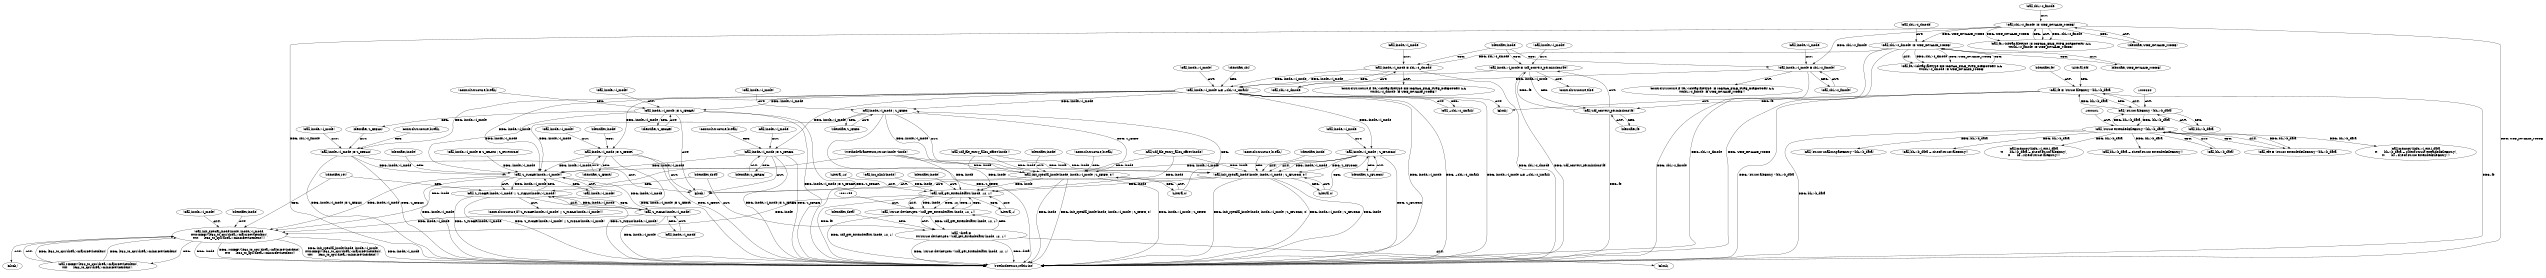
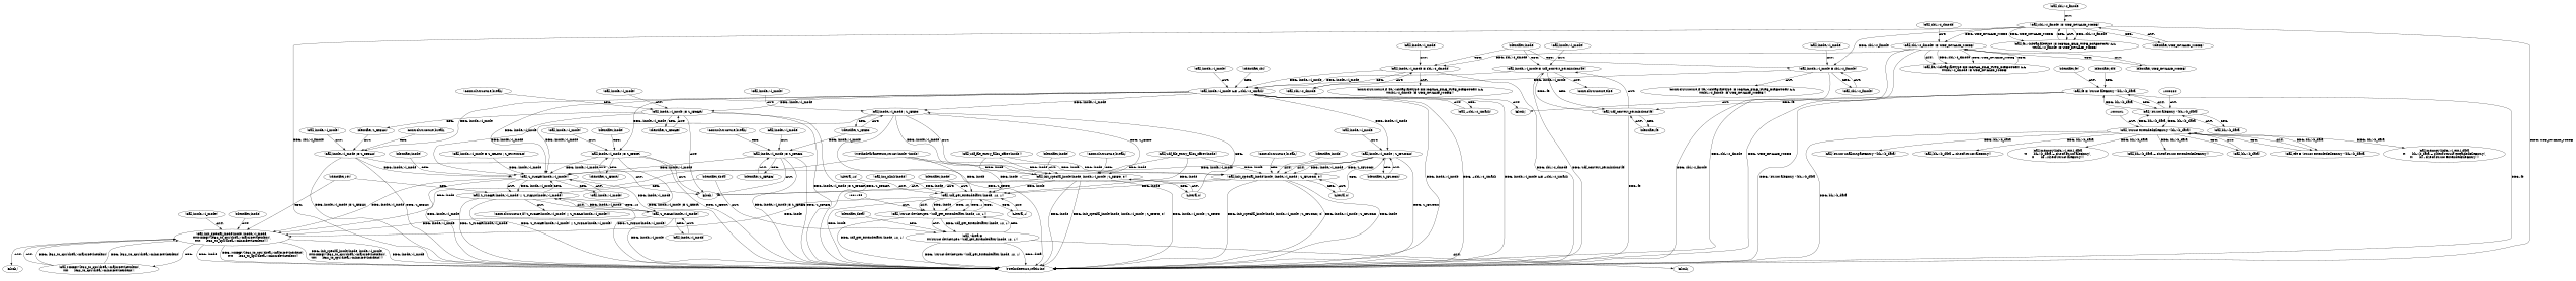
  digraph {
    n1 [label="(Call,inode->i_mode &= ~sbi->s_umask)"]
    n2 [label="(Call,inode->i_mode |= S_IFDIR)"]
    n3 [label="(Call,S_ISCHR(inode->i_mode))"]
    n4 [label="(Call,inode->i_mode |= S_IFREG)"]
    n5 [label="(Call,inode->i_mode |= S_IFBLK)"]
    n6 [label="(Call,inode->i_mode |= S_IFCHR)"]
    n7 [label="(Call,inode->i_mode | S_IFIFO)"]
    n8 [label="(Call,inode->i_mode | S_IFSOCK)"]
    n9 [label="(MethodReturn,static int)"]
    n10 [label="(Block,)"]
    n11 [label="(Call,~sbi->s_umask)"]
    n12 [label="(Identifier,S_IFDIR)"]
    n13 [label="(Block,)"]
    n14 [label="(Call,S_ISCHR(inode->i_mode) || S_ISBLK(inode->i_mode))"]
    n15 [label="(Call,S_ISBLK(inode->i_mode))"]
    n16 [label="(Call,init_special_inode(inode, inode->i_mode,\n\t\t\t\tMKDEV(le32_to_cpu(dsea->majorDeviceIdent),\n\t\t\t\t      le32_to_cpu(dsea->minorDeviceIdent))))"]
    n17 [label="(Call,inode->i_mode)"]
    n18 [label="(Identifier,S_IFREG)"]
    n19 [label="(Identifier,S_IFBLK)"]
    n20 [label="(Identifier,S_IFCHR)"]
    n21 [label="(Call,init_special_inode(inode, inode->i_mode | S_IFIFO, 0))"]
    n22 [label="(Identifier,S_IFIFO)"]
    n23 [label="(Call,init_special_inode(inode, inode->i_mode | S_IFSOCK, 0))"]
    n24 [label="(Identifier,S_IFSOCK)"]
    n25 [label="(Call,inode->i_mode = sbi->s_dmode)"]
    n26 [label="(Call,sbi->s_dmode)"]
    n27 [label="(ControlStructure,if (fe->icbTag.fileType == ICBTAG_FILE_TYPE_DIRECTORY &&\n\t\t\tsbi->s_dmode != UDF_INVALID_MODE))"]
    n28 [label="(Call,sbi->s_dmode != UDF_INVALID_MODE)"]
    n29 [label="(Identifier,UDF_INVALID_MODE)"]
    n30 [label="(Call,fe->icbTag.fileType == ICBTAG_FILE_TYPE_DIRECTORY &&\n\t\t\tsbi->s_dmode != UDF_INVALID_MODE)"]
    n31 [label="(Call,sbi->s_fmode != UDF_INVALID_MODE)"]
    n32 [label="(Call,inode->i_mode = sbi->s_fmode)"]
    n33 [label="(Call,fe->icbTag.fileType != ICBTAG_FILE_TYPE_DIRECTORY &&\n\t\t\tsbi->s_fmode != UDF_INVALID_MODE)"]
    n34 [label="(Identifier,UDF_INVALID_MODE)"]
    n35 [label="(Call,sbi->s_fmode)"]
    n36 [label="(ControlStructure,if (fe->icbTag.fileType != ICBTAG_FILE_TYPE_DIRECTORY &&\n\t\t\tsbi->s_fmode != UDF_INVALID_MODE))"]
    n37 [label="(Call,inode->i_mode = udf_convert_permissions(fe))"]
    n38 [label="(Call,udf_convert_permissions(fe))"]
    n39 [label="(ControlStructure,else)"]
    n40 [label="(Identifier,fe)"]
    n41 [label="(Call,fe = (struct fileEntry *)bh->b_data)"]
    n42 [label="(Call,(struct fileEntry *)bh->b_data)"]
    n43 [label="(Call,(struct extendedFileEntry *)bh->b_data)"]
    n44 [label="(Call,bh->b_data)"]
    n45 [label="(Call,bh->b_data)"]
    n46 [label="(Call,(struct unallocSpaceEntry *)bh->b_data)"]
    n47 [label="(Call,bh->b_data + sizeof(struct fileEntry))"]
    n48 [label="(Call,memcpy(iinfo->i_ext.i_data,\n\t\t       bh->b_data + sizeof(struct fileEntry),\n\t\t       bs - sizeof(struct fileEntry)))"]
    n49 [label="(Call,bh->b_data + sizeof(struct extendedFileEntry))"]
    n50 [label="(Call,efe = (struct extendedFileEntry *)bh->b_data)"]
    n51 [label="(Call,memcpy(iinfo->i_ext.i_data,\n\t\t       bh->b_data + sizeof(struct extendedFileEntry),\n\t\t       bs - sizeof(struct extendedFileEntry)))"]
    n52 [label="(ControlStructure,if (S_ISCHR(inode->i_mode) || S_ISBLK(inode->i_mode)))"]
    n53 [label="(Call,inode->i_mode)"]
    n54 [label="(Call,MKDEV(le32_to_cpu(dsea->majorDeviceIdent),\n\t\t\t\t      le32_to_cpu(dsea->minorDeviceIdent)))"]
    n55 [label="(Block,)"]
    n56 [label="(Call,udf_get_extendedattr(inode, 12, 1))"]
    n57 [label="(Literal,0)"]
    n58 [label="(Call,(struct deviceSpec *)udf_get_extendedattr(inode, 12, 1))"]
    n59 [label="(Literal,1)"]
    n60 [label="(Call,*dsea =\n\t\t\t(struct deviceSpec *)udf_get_extendedattr(inode, 12, 1))"]
    n61 [label="(Block,)"]
    n62 [label="(Literal,0)"]
    n63 [label="(Identifier,inode)"]
    n64 [label="(Identifier,fe)"]
    n65 [label="(Literal,12)"]
    n66 [label="(Identifier,dsea)"]
    n67 [label="(Call,inode->i_mode)"]
    n68 [label="(Identifier,inode)"]
    n69 [label="(Call,inode->i_mode)"]
    n70 [label="(ControlStructure,break;)"]
    n71 [label="(Call,inode->i_mode)"]
    n72 [label="(Call,inode->i_mode)"]
    n73 [label="(ControlStructure,break;)"]
    n74 [label="(Call,udf_file_entry_alloc_offset(inode))"]
    n75 [label="(Identifier,ret)"]
    n76 [label="(Call,inode->i_mode)"]
    n77 [label="(MethodParameterIn,struct inode *inode)"]
    n78 [label="(ControlStructure,break;)"]
    n79 [label="(Call,inc_nlink(inode))"]
    n80 [label="(Call,inode->i_mode)"]
    n81 [label="(Call,udf_file_entry_alloc_offset(inode))"]
    n82 [label="(Call,sbi->s_dmode)"]
    n83 [label="(Call,inode->i_mode)"]
    n84 [label="(Identifier,dsea)"]
    n85 [label="(Call,sbi->s_fmode)"]
    n86 [label="(Call,inode->i_mode)"]
    n87 [label="(Call,inode->i_mode)"]
    n88 [label="(Identifier,sbi)"]
    n89 [label="(Identifier,inode)"]
    n90 [label="(Identifier,inode)"]
    n91 [label="(ControlStructure,break;)"]
    n92 [label="(Identifier,inode)"]
    n93 [label="(Identifier,inode)"]
    n94 [label="(Call,inode->i_mode)"]
    n95 [label="(Identifier,inode)"]
    n96 [label="(ControlStructure,break;)"]
    n97 [label="(Call,inode->i_mode)"]
    n98 [label="(Call,inode->i_mode = S_IFLNK | S_IRWXUGO)"]
-   n99 [label="(Literal,efe)"]
+   n99 [label="(Identifier,efe)"]
    1000234
    1000241
    1001199
    n1 -> n2 [label="DDG: inode->i_mode"]
    n1 -> n3 [label="DDG: inode->i_mode"]
-   n1 -> n4 [label="DDG: inode->i_mode"]
+   n22 -> n4 [label="DDG: inode->i_mode"]
    n1 -> n5 [label="DDG: inode->i_mode"]
    n1 -> n6 [label="DDG: inode->i_mode"]
    n1 -> n7 [label="DDG: inode->i_mode"]
    n1 -> n8 [label="DDG: inode->i_mode"]
    n1 -> n9 [label="DDG: inode->i_mode &= ~sbi->s_umask"]
    n1 -> n9 [label="DDG: inode->i_mode"]
    n1 -> n9 [label="DDG: ~sbi->s_umask"]
    n1 -> n10 [label="AST: "]
    n1 -> n11 [label="CFG: "]
    n2 -> n3 [label="DDG: inode->i_mode"]
    n2 -> n9 [label="DDG: S_IFDIR"]
    n2 -> n9 [label="DDG: inode->i_mode |= S_IFDIR"]
    n2 -> n12 [label="CFG: "]
    n2 -> n13 [label="AST: "]
    n3 -> n9 [label="DDG: inode->i_mode"]
    n3 -> n14 [label="AST: "]
    n3 -> n14 [label="DDG: inode->i_mode"]
    n3 -> n15 [label="DDG: inode->i_mode"]
    n3 -> n16 [label="DDG: inode->i_mode"]
    n3 -> n17 [label="CFG: "]
    n4 -> n3 [label="DDG: inode->i_mode"]
    n4 -> n9 [label="DDG: S_IFREG"]
    n4 -> n9 [label="DDG: inode->i_mode |= S_IFREG"]
    n4 -> n13 [label="AST: "]
    n4 -> n18 [label="CFG: "]
    n5 -> n3 [label="DDG: inode->i_mode"]
    n5 -> n9 [label="DDG: S_IFBLK"]
    n5 -> n9 [label="DDG: inode->i_mode |= S_IFBLK"]
    n5 -> n13 [label="AST: "]
    n6 -> n3 [label="DDG: inode->i_mode"]
    n6 -> n9 [label="DDG: inode->i_mode |= S_IFCHR"]
    n6 -> n9 [label="DDG: S_IFCHR"]
    n6 -> n13 [label="AST: "]
    n6 -> n19 [label="CFG: "]
    n6 -> n20 [label="CFG: "]
    n7 -> n3 [label="DDG: inode->i_mode"]
    n7 -> n9 [label="DDG: S_IFIFO"]
    n7 -> n21 [label="AST: "]
    n7 -> n21 [label="DDG: inode->i_mode"]
    n7 -> n21 [label="DDG: S_IFIFO"]
    n7 -> n22 [label="CFG: "]
    n8 -> n3 [label="DDG: inode->i_mode"]
    n8 -> n9 [label="DDG: S_IFSOCK"]
    n8 -> n23 [label="AST: "]
    n8 -> n23 [label="DDG: inode->i_mode"]
    n8 -> n23 [label="DDG: S_IFSOCK"]
    n8 -> n24 [label="CFG: "]
    n11 -> n1 [label="AST: "]
    n12 -> n2 [label="AST: "]
    n14 -> n3 [label="CFG: "]
    n14 -> n9 [label="DDG: S_ISCHR(inode->i_mode)"]
    n14 -> n9 [label="DDG: S_ISCHR(inode->i_mode) || S_ISBLK(inode->i_mode)"]
    n14 -> n9 [label="DDG: S_ISBLK(inode->i_mode)"]
-   n14 -> n15 [label="CFG: "]
+   n14 -> n15 [label="DDG: 12"]
    n14 -> n52 [label="AST: "]
    n15 -> n9 [label="DDG: inode->i_mode"]
    n15 -> n14 [label="AST: "]
    n15 -> n14 [label="DDG: inode->i_mode"]
    n15 -> n16 [label="DDG: inode->i_mode"]
    n15 -> n53 [label="CFG: "]
    n16 -> n9 [label="DDG: inode->i_mode"]
    n16 -> n9 [label="DDG: inode"]
    n16 -> n9 [label="DDG: MKDEV(le32_to_cpu(dsea->majorDeviceIdent),\n\t\t\t\t      le32_to_cpu(dsea->minorDeviceIdent))"]
    n16 -> n9 [label="DDG: init_special_inode(inode, inode->i_mode,\n\t\t\t\tMKDEV(le32_to_cpu(dsea->majorDeviceIdent),\n\t\t\t\t      le32_to_cpu(dsea->minorDeviceIdent)))"]
    n16 -> n54 [label="CFG: "]
    n16 -> n55 [label="AST: "]
    n17 -> n3 [label="AST: "]
    n18 -> n4 [label="AST: "]
    n19 -> n5 [label="AST: "]
    n20 -> n6 [label="AST: "]
    n21 -> n9 [label="DDG: inode"]
    n21 -> n9 [label="DDG: init_special_inode(inode, inode->i_mode | S_IFIFO, 0)"]
    n21 -> n9 [label="DDG: inode->i_mode | S_IFIFO"]
    n21 -> n13 [label="AST: "]
    n21 -> n56 [label="DDG: inode"]
    n21 -> n57 [label="CFG: "]
    n22 -> n7 [label="AST: "]
    n23 -> n9 [label="DDG: inode->i_mode | S_IFSOCK"]
    n23 -> n9 [label="DDG: inode"]
    n23 -> n9 [label="DDG: init_special_inode(inode, inode->i_mode | S_IFSOCK, 0)"]
    n23 -> n13 [label="AST: "]
    n23 -> n56 [label="DDG: inode"]
    n23 -> n62 [label="CFG: "]
    n24 -> n8 [label="AST: "]
    n25 -> n1 [label="DDG: inode->i_mode"]
    n25 -> n9 [label="DDG: sbi->s_dmode"]
    n25 -> n26 [label="CFG: "]
    n25 -> n27 [label="AST: "]
    n26 -> n25 [label="AST: "]
    n28 -> n9 [label="DDG: sbi->s_dmode"]
    n28 -> n9 [label="DDG: UDF_INVALID_MODE"]
    n28 -> n25 [label="DDG: sbi->s_dmode"]
    n28 -> n29 [label="CFG: "]
    n28 -> n30 [label="AST: "]
    n28 -> n30 [label="DDG: sbi->s_dmode"]
    n28 -> n30 [label="DDG: UDF_INVALID_MODE"]
    n29 -> n28 [label="AST: "]
    n30 -> n28 [label="CFG: "]
    n31 -> n9 [label="DDG: sbi->s_fmode"]
    n31 -> n9 [label="DDG: UDF_INVALID_MODE"]
    n31 -> n28 [label="DDG: UDF_INVALID_MODE"]
    n31 -> n32 [label="DDG: sbi->s_fmode"]
    n31 -> n33 [label="AST: "]
    n31 -> n33 [label="DDG: sbi->s_fmode"]
    n31 -> n33 [label="DDG: UDF_INVALID_MODE"]
    n31 -> n34 [label="CFG: "]
    n32 -> n1 [label="DDG: inode->i_mode"]
    n32 -> n9 [label="DDG: sbi->s_fmode"]
    n32 -> n35 [label="CFG: "]
    n32 -> n36 [label="AST: "]
    n33 -> n31 [label="CFG: "]
    n34 -> n31 [label="AST: "]
    n35 -> n32 [label="AST: "]
    n37 -> n1 [label="DDG: inode->i_mode"]
    n37 -> n9 [label="DDG: udf_convert_permissions(fe)"]
    n37 -> n38 [label="CFG: "]
    n37 -> n39 [label="AST: "]
    n38 -> n9 [label="DDG: fe"]
    n38 -> n37 [label="AST: "]
    n38 -> n37 [label="DDG: fe"]
    n38 -> n40 [label="CFG: "]
    n40 -> n38 [label="AST: "]
    n41 -> n9 [label="DDG: (struct fileEntry *)bh->b_data"]
    n41 -> n9 [label="DDG: fe"]
    n41 -> n10 [label="AST: "]
    n41 -> n38 [label="DDG: fe"]
    n41 -> n42 [label="CFG: "]
    n42 -> n41 [label="AST: "]
    n42 -> n41 [label="DDG: bh->b_data"]
    n42 -> n43 [label="DDG: bh->b_data"]
    n42 -> n44 [label="CFG: "]
    n43 -> n9 [label="DDG: bh->b_data"]
    n43 -> n42 [label="DDG: bh->b_data"]
    n43 -> n45 [label="CFG: "]
    n43 -> n46 [label="DDG: bh->b_data"]
    n43 -> n47 [label="DDG: bh->b_data"]
    n43 -> n48 [label="DDG: bh->b_data"]
    n43 -> n49 [label="DDG: bh->b_data"]
    n43 -> n50 [label="AST: "]
    n43 -> n50 [label="DDG: bh->b_data"]
    n43 -> n51 [label="DDG: bh->b_data"]
    n44 -> n42 [label="AST: "]
    n45 -> n43 [label="AST: "]
    n50 -> n43 [label="CFG: "]
    n53 -> n15 [label="AST: "]
    n54 -> n16 [label="AST: "]
    n54 -> n16 [label="DDG: le32_to_cpu(dsea->majorDeviceIdent)"]
    n54 -> n16 [label="DDG: le32_to_cpu(dsea->minorDeviceIdent)"]
-   n56 -> n9 [label="DDG: fe"]
+   n56 -> n9 [label="DDG: inode"]
    n56 -> n16 [label="DDG: inode"]
    n56 -> n58 [label="AST: "]
    n56 -> n58 [label="DDG: inode"]
    n56 -> n58 [label="DDG: 12"]
    n56 -> n58 [label="DDG: 1"]
    n56 -> n59 [label="CFG: "]
    n57 -> n7 [label="CFG: "]
    n57 -> n21 [label="AST: "]
    n58 -> n9 [label="DDG: udf_get_extendedattr(inode, 12, 1)"]
    n58 -> n56 [label="CFG: "]
    n58 -> n60 [label="AST: "]
    n58 -> n60 [label="DDG: udf_get_extendedattr(inode, 12, 1)"]
    n59 -> n56 [label="AST: "]
    n60 -> n9 [label="DDG: dsea"]
    n60 -> n9 [label="DDG: (struct deviceSpec *)udf_get_extendedattr(inode, 12, 1)"]
    n60 -> n58 [label="CFG: "]
    n60 -> n61 [label="AST: "]
    n62 -> n8 [label="CFG: "]
    n62 -> n23 [label="AST: "]
    n63 -> n3 [label="CFG: "]
    n64 -> n41 [label="AST: "]
    n65 -> n56 [label="AST: "]
    n66 -> n14 [label="CFG: "]
    n66 -> n60 [label="AST: "]
    n67 -> n1 [label="AST: "]
    n68 -> n16 [label="AST: "]
    n69 -> n37 [label="AST: "]
    n70 -> n4 [label="CFG: "]
    n71 -> n5 [label="AST: "]
    n72 -> n4 [label="AST: "]
    n73 -> n23 [label="CFG: "]
    n74 -> n21 [label="DDG: inode"]
    n74 -> n23 [label="DDG: inode"]
    n74 -> n56 [label="DDG: inode"]
    n75 -> n14 [label="CFG: "]
    n75 -> n16 [label="CFG: "]
    n76 -> n7 [label="AST: "]
    n77 -> n16 [label="DDG: inode"]
    n77 -> n21 [label="DDG: inode"]
    n77 -> n23 [label="DDG: inode"]
    n77 -> n56 [label="DDG: inode"]
    n78 -> n6 [label="CFG: "]
    n79 -> n56 [label="DDG: inode"]
    n80 -> n25 [label="AST: "]
    n81 -> n21 [label="DDG: inode"]
    n81 -> n23 [label="DDG: inode"]
    n81 -> n56 [label="DDG: inode"]
    n82 -> n28 [label="AST: "]
    n83 -> n16 [label="AST: "]
    n84 -> n60 [label="CFG: "]
    n85 -> n31 [label="AST: "]
    n86 -> n8 [label="AST: "]
    n87 -> n2 [label="AST: "]
    n88 -> n1 [label="CFG: "]
    n89 -> n2 [label="CFG: "]
    n90 -> n25 [label="CFG: "]
    n90 -> n32 [label="CFG: "]
    n90 -> n37 [label="CFG: "]
    n91 -> n5 [label="CFG: "]
    n92 -> n23 [label="AST: "]
    n93 -> n56 [label="AST: "]
    n94 -> n32 [label="AST: "]
    n95 -> n21 [label="AST: "]
    n96 -> n21 [label="CFG: "]
    n97 -> n6 [label="AST: "]
    n98 -> n3 [label="DDG: inode->i_mode"]
    n99 -> n41 [label="CFG: "]
    1000234 -> n42 [label="AST: "]
    1000241 -> n43 [label="AST: "]
    1001199 -> n58 [label="AST: "]
  }
